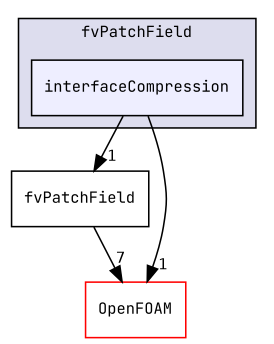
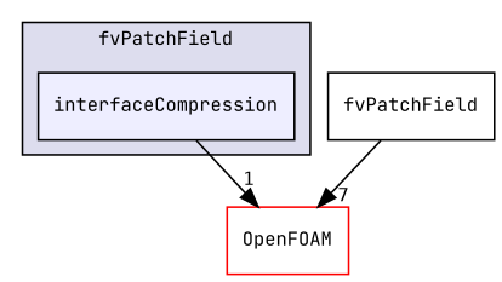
  digraph {
    compound=true
    fontname="JetBrains Mono"
    node [fontname="JetBrains Mono" fontsize=10 shape=box]
    edge [fontname="JetBrains Mono" headlabel=1 labeldistance=1.5 labelfontname=Helvetica labelfontsize=10]
    n1 [fillcolor="#eeeeff" label=interfaceCompression pencolor=black style=filled]
    n2 [label=fvPatchField]
    n3 [color=red label=OpenFOAM]
    subgraph cluster_1 {
      bgcolor="#ddddee"
      fontsize=10
      label=fvPatchField
      pencolor=black
      n1
    }
-   n1 -> n2
    n1 -> n3
    n2 -> n3 [headlabel=7]
  }
